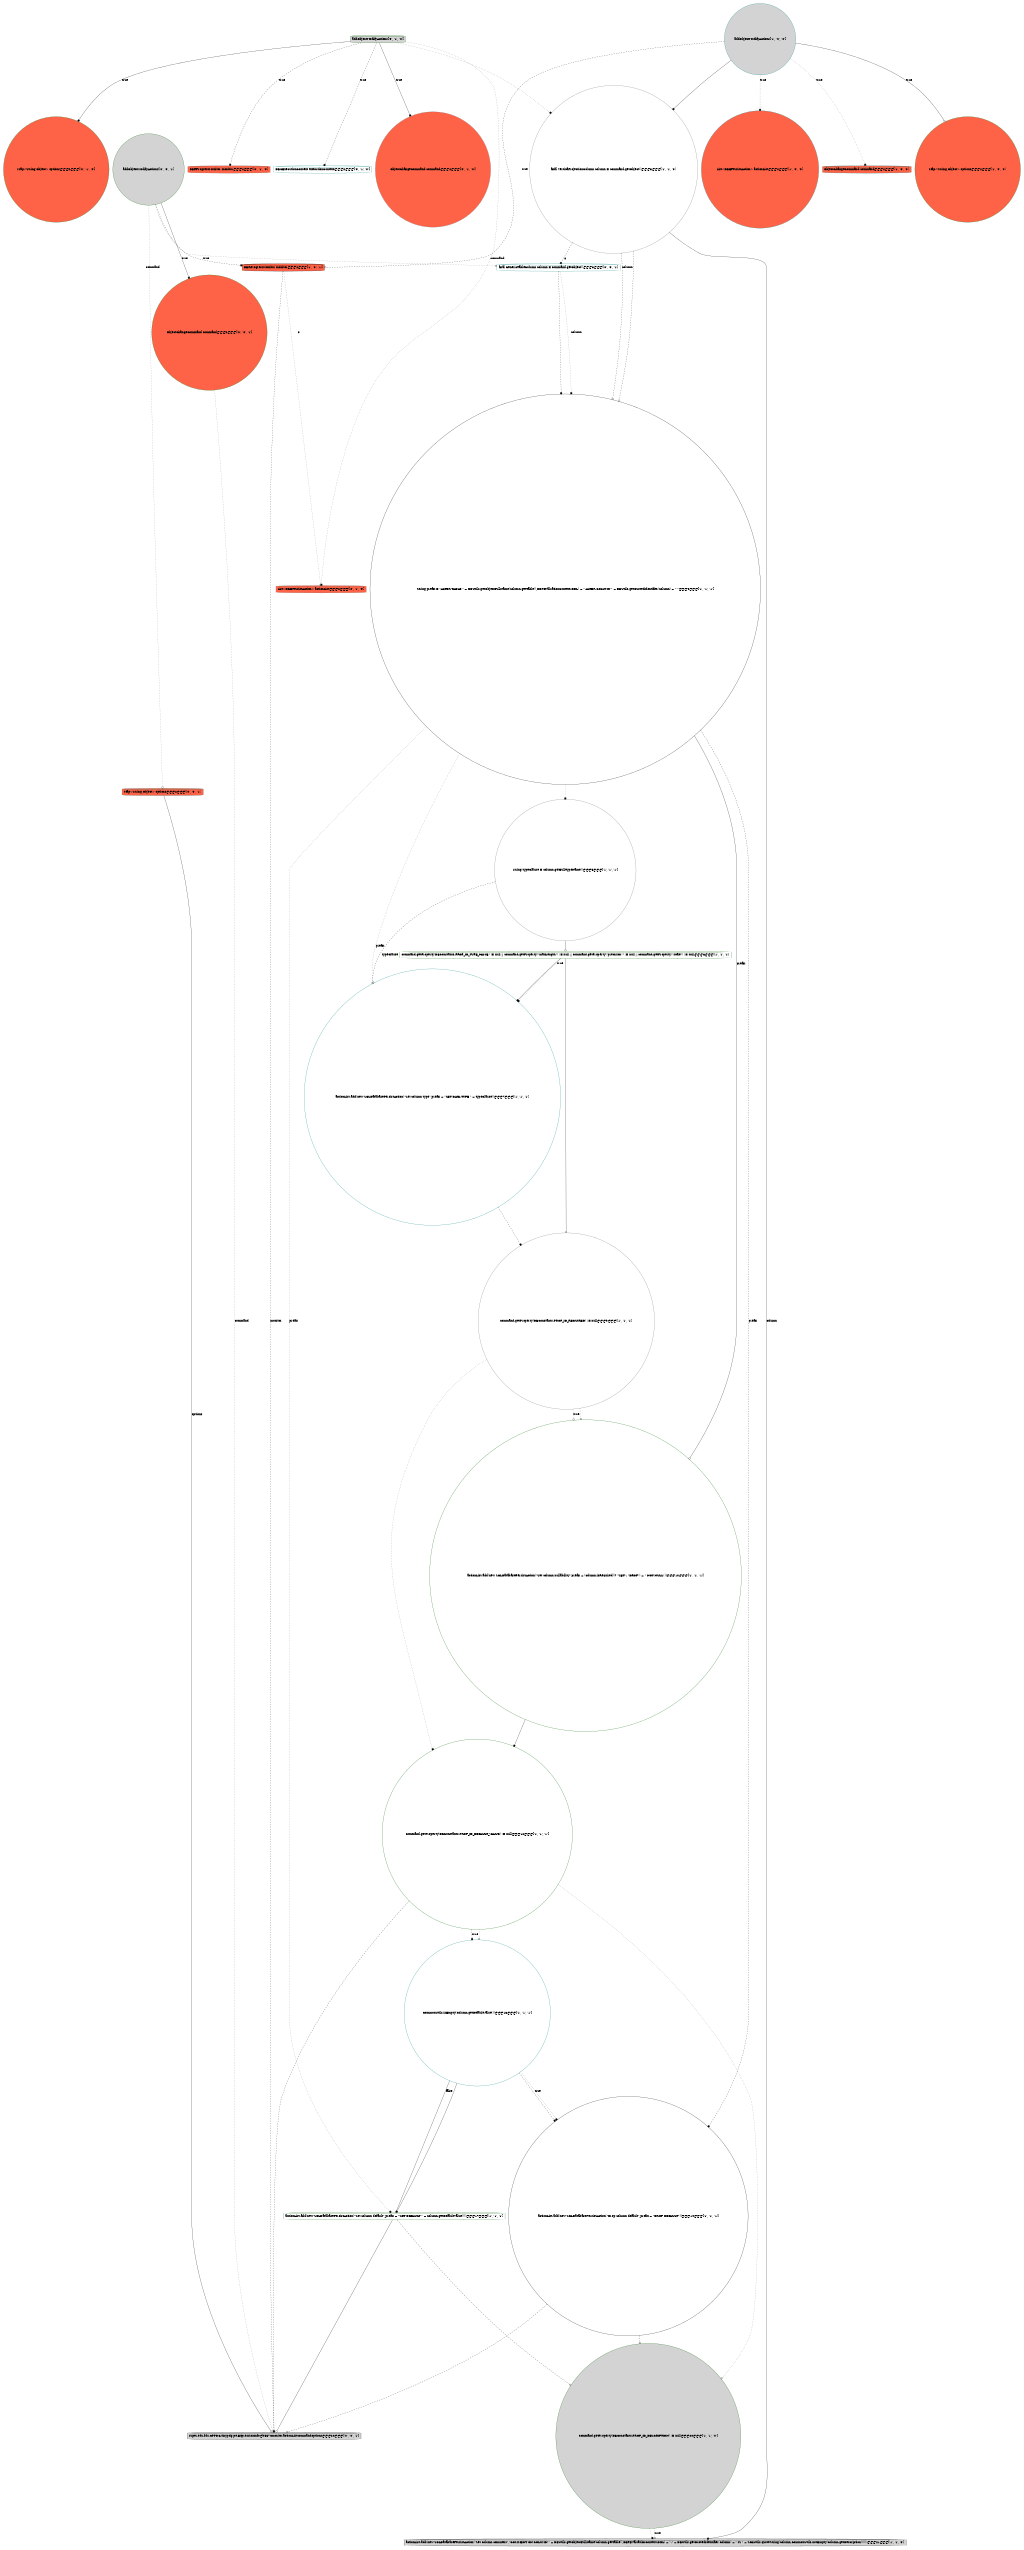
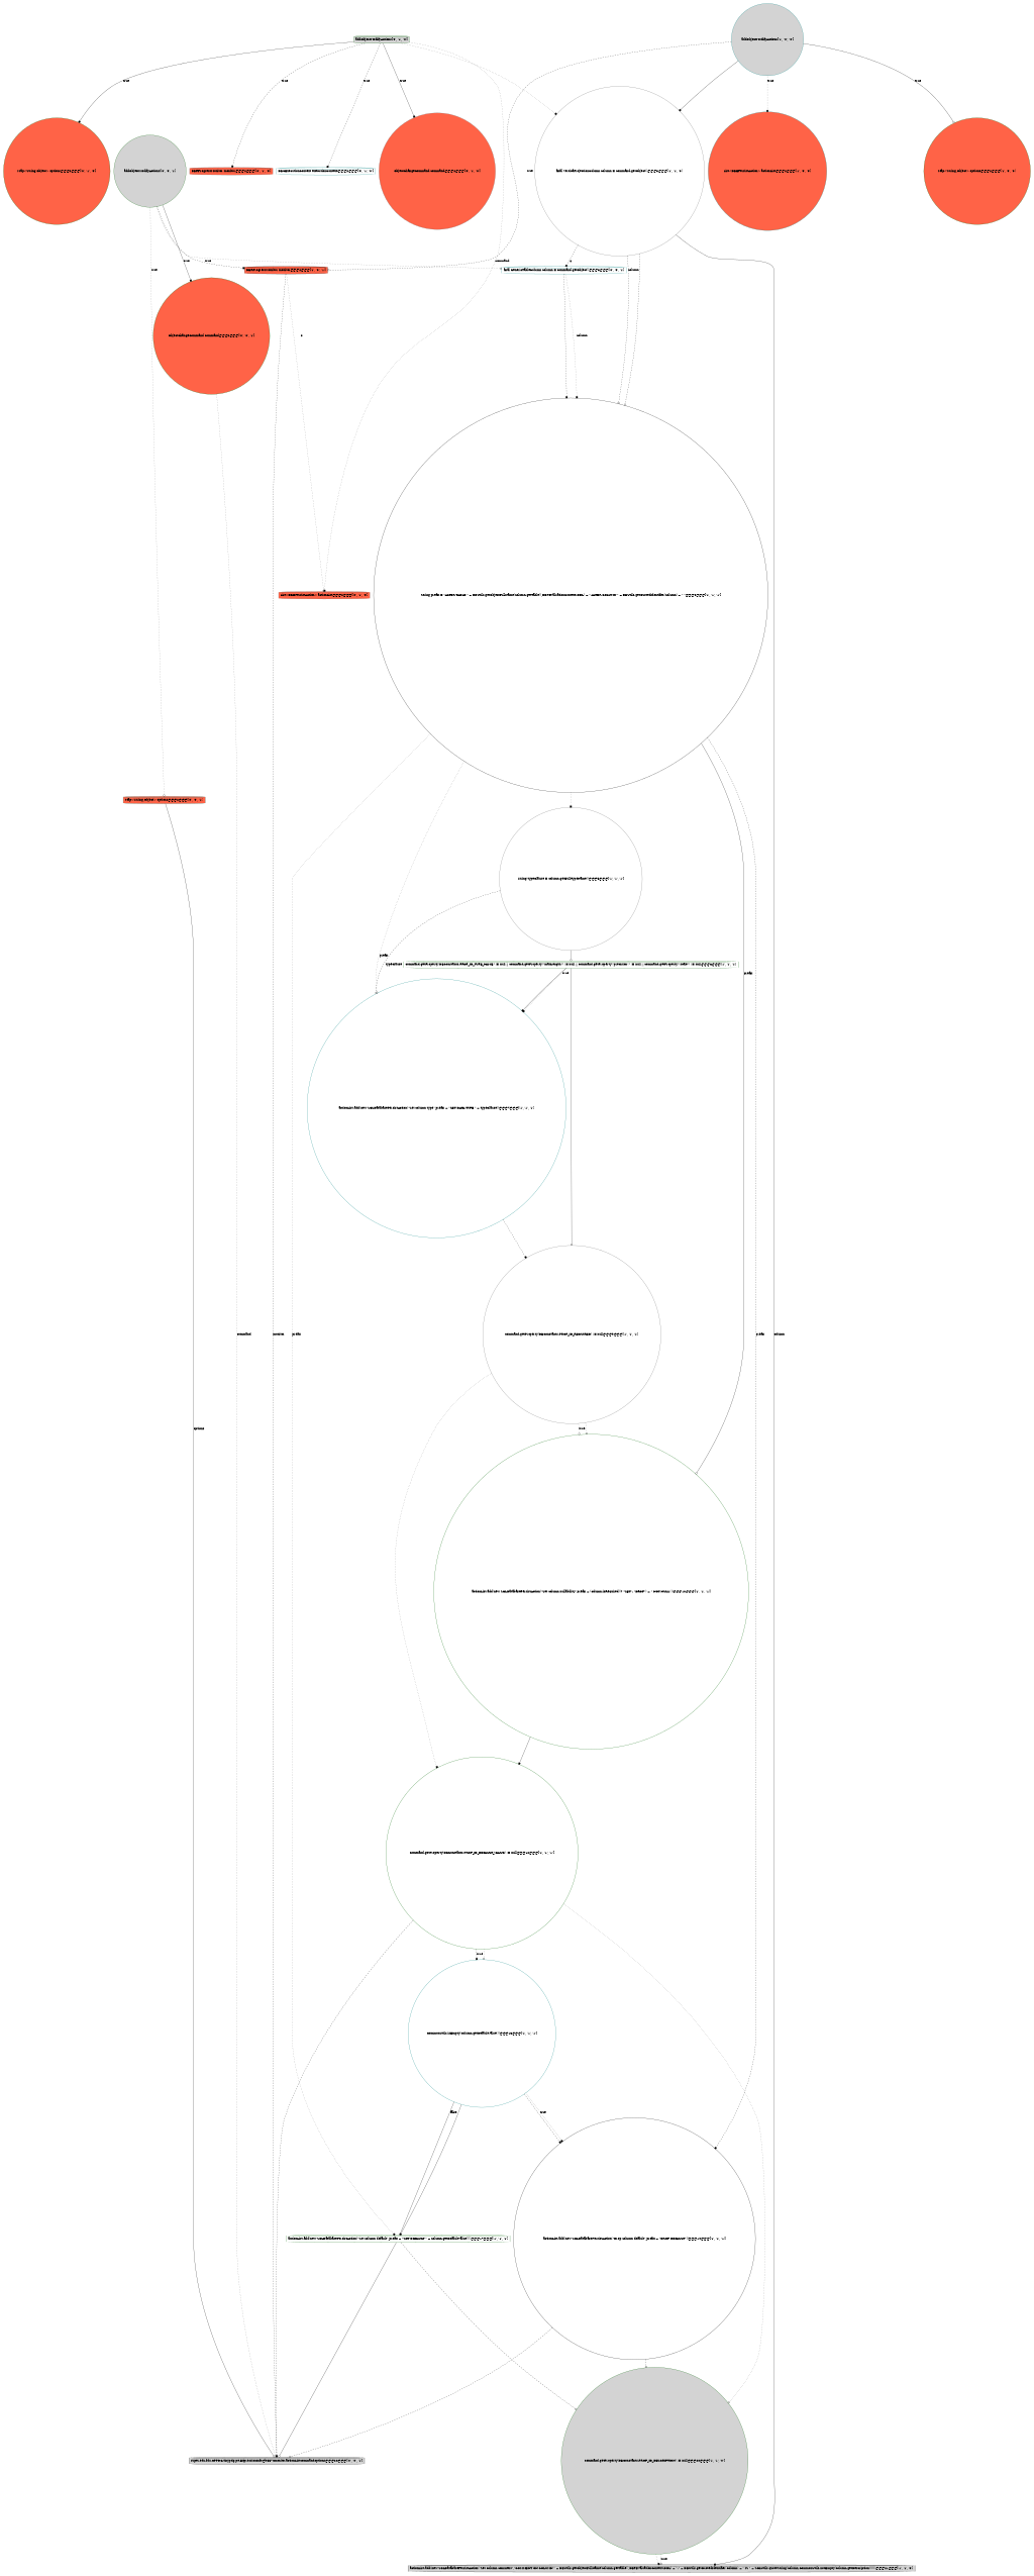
  digraph {
    node [color=darkgreen fillcolor=white shape=circle style=filled]
    edge [arrowhead=box style=dotted]
    n1 [color=gray40 fillcolor=tomato label="DBRProgressMonitor monitor@@@2@@@['0', '1', '0']" shape=cylinder]
    n2 [color=black fillcolor=lightgray label="super.edu.fdu.CPPDG.tinypdg.pe.ExpressionInfo@b557cmonitoractionListcommandoptions@@@20@@@['0', '0', '1']" shape=cylinder]
    n3 [fillcolor=tomato label="Map<String,Object> options@@@2@@@['0', '1', '0']"]
    n4 [color=teal fillcolor=tomato label="List<DBEPersistAction> actionList@@@2@@@['1', '0', '0']"]
    n5 [color=gray40 label="command.getProperty(DBConstants.PROP_ID_REQUIRED) != null@@@9@@@['1', '1', '1']"]
    n6 [label="actionList.add(new SQLDatabasePersistAction(\"Set column nullability\",prefix + (column.isRequired()? \"SET\": \"DROP\") + \" NOT NULL\"))@@@10@@@['1', '1', '1']"]
    n7 [label="command.getProperty(DBConstants.PROP_ID_DEFAULT_VALUE) != null@@@12@@@['1', '1', '1']"]
    n8 [fillcolor=lightgray label="command.getProperty(DBConstants.PROP_ID_DESCRIPTION) != null@@@20@@@['1', '1', '0']"]
    n9 [color=teal label="CommonUtils.isEmpty(column.getDefaultValue())@@@13@@@['1', '1', '1']"]
    n10 [color=black fillcolor=lightgray label="actionList.add(new SQLDatabasePersistAction(\"Set column comment\",\"COMMENT ON COLUMN \" + DBUtils.getObjectFullName(column.getTable(),DBPEvaluationContext.DDL) + \".\" + DBUtils.getQuotedIdentifier(column) + \" IS \" + SQLUtils.quoteString(column,CommonUtils.notEmpty(column.getDescription()))))@@@21@@@['1', '1', '0']" shape=cylinder]
    n11 [fillcolor=lightgray label="addObjectModifyActions['0', '1', '0']" shape=cylinder]
    n12 [color=gray40 fillcolor=tomato label="List<DBEPersistAction> actionList@@@2@@@['0', '1', '0']" shape=cylinder]
    n13 [color=gray40 label="final VerticaProjectionColumn column = command.getObject()@@@3@@@['1', '1', '0']"]
    n14 [color=teal label="DBCExecutionContext executionContext@@@2@@@['0', '1', '0']" shape=cylinder]
    n15 [color=gray40 fillcolor=tomato label="ObjectChangeCommand command@@@2@@@['0', '1', '0']"]
    n16 [color=black label="String prefix = \"ALTER TABLE \" + DBUtils.getObjectFullName(column.getTable(),DBPEvaluationContext.DDL) + \" ALTER COLUMN \" + DBUtils.getQuotedIdentifier(column) + \" \"@@@4@@@['1', '1', '1']"]
    n17 [color=teal label="final GenericTableColumn column = command.getObject()@@@3@@@['0', '0', '1']" shape=cylinder]
    n18 [label="command.getProperty(DBConstants.PROP_ID_TYPE_NAME) != null || command.getProperty(\"maxLength\") != null || command.getProperty(\"precision\") != null || command.getProperty(\"scale\") != null@@@6@@@['1', '1', '1']" shape=cylinder]
    n19 [color=teal label="actionList.add(new SQLDatabasePersistAction(\"Set column type\",prefix + \"SET DATA TYPE \" + typeClause))@@@7@@@['1', '1', '1']"]
    n20 [fillcolor=tomato label="ObjectChangeCommand command@@@2@@@['0', '0', '1']"]
    n21 [label="actionList.add(new SQLDatabasePersistAction(\"Set column default\",prefix + \"SET DEFAULT \" + column.getDefaultValue()))@@@17@@@['1', '1', '1']" shape=cylinder]
    n22 [color=black label="actionList.add(new SQLDatabasePersistAction(\"Drop column default\",prefix + \"DROP DEFAULT\"))@@@14@@@['1', '1', '1']"]
-   n23 [color=teal fillcolor=tomato label="ObjectChangeCommand command@@@2@@@['1', '0', '0']" shape=cylinder]
    n24 [color=black fillcolor=tomato label="DBRProgressMonitor monitor@@@2@@@['1', '0', '1']" shape=cylinder]
    n25 [color=gray40 label="String typeClause = column.getFullTypeName()@@@5@@@['1', '1', '1']"]
    n26 [color=teal fillcolor=lightgray label="addObjectModifyActions['1', '0', '0']"]
    n27 [fillcolor=tomato label="Map<String,Object> options@@@2@@@['1', '0', '0']"]
    n28 [color=teal fillcolor=tomato label="Map<String,Object> options@@@2@@@['0', '0', '1']" shape=cylinder]
    n29 [fillcolor=lightgray label="addObjectModifyActions['0', '0', '1']"]
    n5 -> n6 [arrowhead=odot label=true]
    n5 -> n6 [arrowhead=odot]
    n5 -> n7
    n6 -> n7 [style=solid]
    n7 -> n2 [arrowhead=odot style=dashed]
    n7 -> n8 [arrowhead=odot]
    n7 -> n9 [arrowhead=odot]
    n7 -> n9 [label=true style=dashed]
    n8 -> n10
    n8 -> n10 [arrowhead=odot label=true]
    n9 -> n21 [arrowhead=odot label=false style=solid]
    n9 -> n21 [style=solid]
    n9 -> n22 [label=true]
    n9 -> n22 [style=dashed]
    n11 -> n1 [label=true style=dashed]
    n11 -> n3 [label=true style=solid]
    n11 -> n12 [label=command]
    n11 -> n13
    n11 -> n14 [label=true style=dashed]
    n11 -> n15 [label=true style=solid]
    n13 -> n10 [label=column style=solid]
    n13 -> n16 [arrowhead=odot label=column style=dashed]
    n13 -> n16 [arrowhead=odot style=dashed]
    n13 -> n17 [label=0 style=dashed]
    n16 -> n6 [arrowhead=odot label=prefix style=solid]
    n16 -> n19 [arrowhead=odot label=prefix]
    n16 -> n21 [label=prefix]
    n16 -> n22 [label=prefix style=dashed]
    n16 -> n25
    n17 -> n16 [style=dashed]
    n17 -> n16 [label=column]
    n18 -> n5 [arrowhead=odot style=solid]
    n18 -> n19 [label=true]
    n18 -> n19 [style=solid]
    n19 -> n5 [style=dashed]
    n20 -> n2 [arrowhead=odot label=command]
    n21 -> n2 [arrowhead=odot style=solid]
    n21 -> n8 [arrowhead=odot style=dashed]
    n22 -> n2 [arrowhead=odot style=dashed]
    n22 -> n8 [arrowhead=odot style=dashed]
    n24 -> n2 [label=monitor style=dashed]
    n24 -> n12 [arrowhead=odot label=0]
    n25 -> n18 [arrowhead=odot style=solid]
    n25 -> n19 [arrowhead=odot label=typeClause style=dashed]
    n26 -> n4 [label=true]
    n26 -> n13 [style=solid]
-   n26 -> n23 [label=true]
    n26 -> n24 [arrowhead=odot label=true style=dashed]
    n26 -> n27 [arrowhead=odot label=true style=solid]
    n28 -> n2 [arrowhead=odot label=options style=solid]
    n29 -> n17 [arrowhead=odot]
    n29 -> n20 [label=true style=solid]
    n29 -> n24 [label=true style=dashed]
-   n29 -> n28 [arrowhead=odot label=command]
+   n29 -> n28 [arrowhead=odot label=true]
  }
